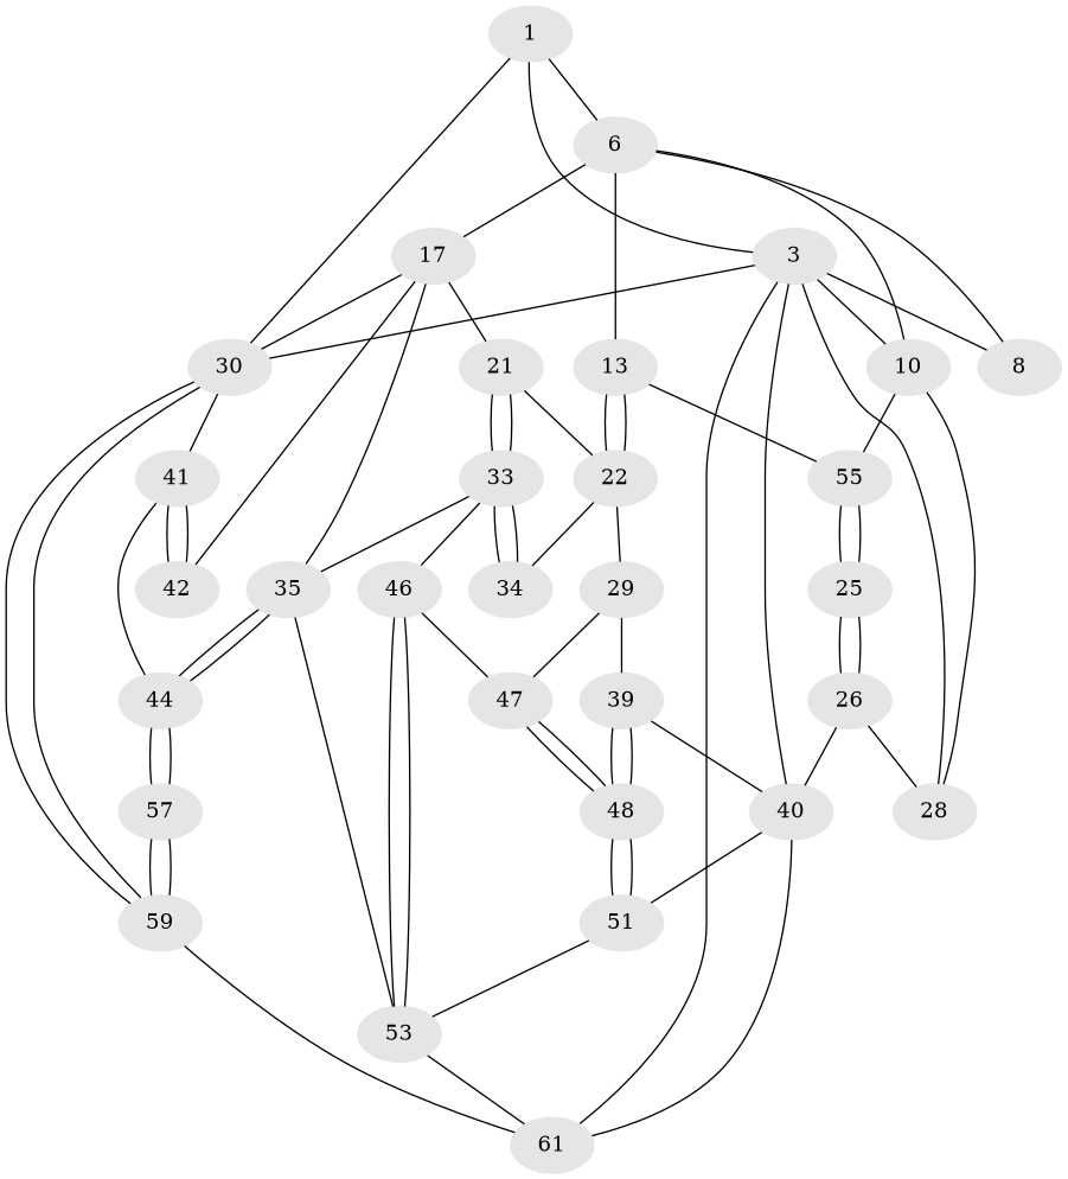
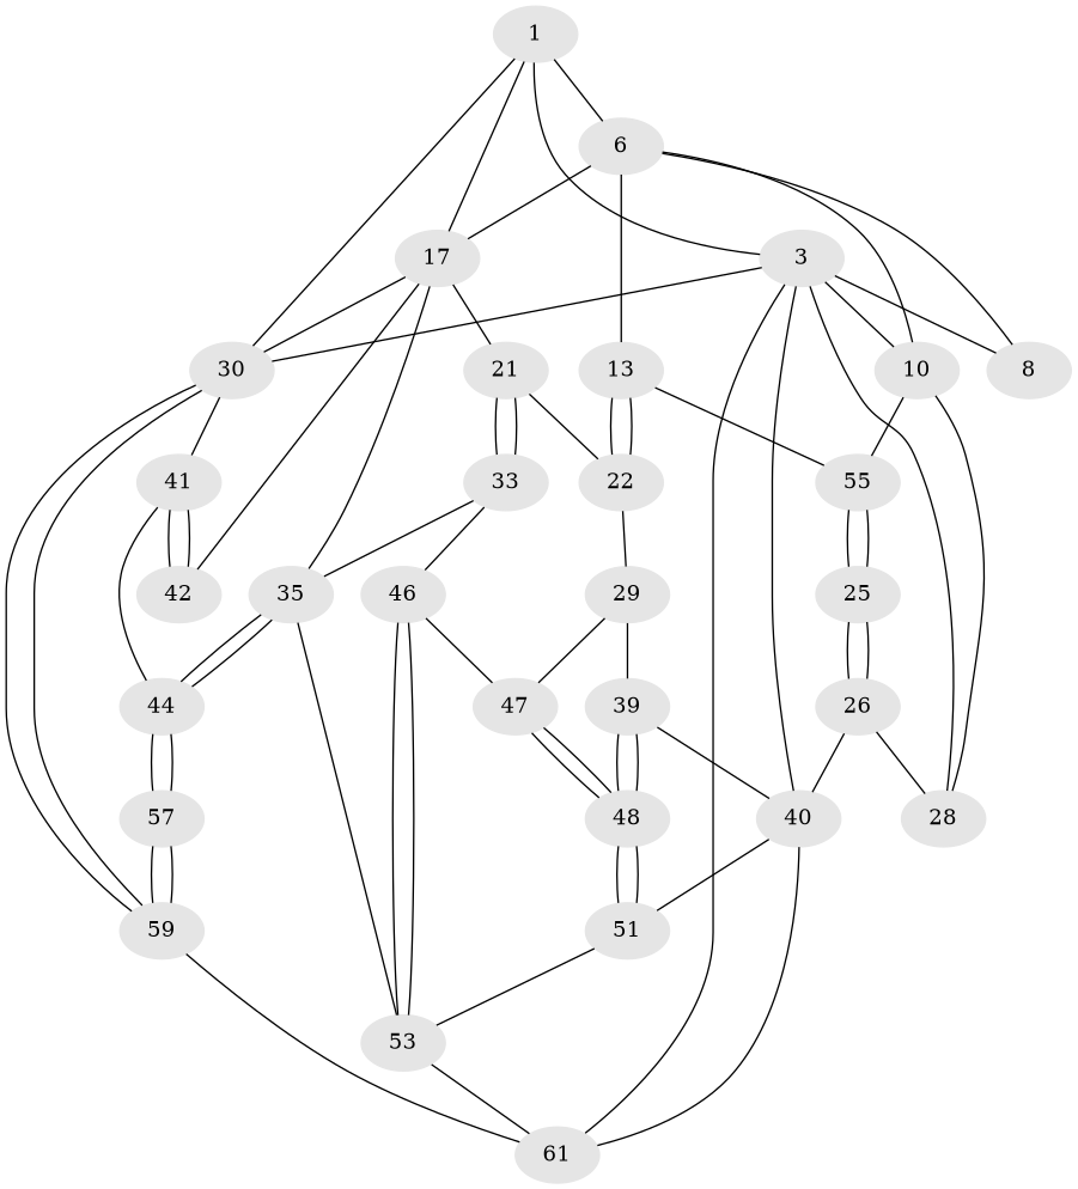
  graph {
    node [color=gray90 style=filled]
    1 [super="+5+2"]
    3 [super="+4+32+9"]
    6 [super="+7+12"]
    17 [super="+18"]
    30 [super="+31"]
    8
    10 [super="+11"]
    28
    40 [super="+49"]
    61 [super="+62"]
    13 [super="+14"]
    21
    35 [super="+36"]
    42
    41 [super="+43"]
    59
    n17 [label=55]
    51 [super="+55"]
    22 [super="+23"]
    25
    29 [super="+38"]
-   34
    26 [super="+27"]
    33 [super="+37"]
    44
    53 [super="+56+54"]
    46
    39
    47
    48
    57
    1 -- 3
    1 -- 6 [weight=2]
+   1 -- 17
    1 -- 30
    3 -- 30
    3 -- 8 [weight=2]
    3 -- 10
    3 -- 28
    3 -- 40
    3 -- 61
    6 -- 17
    6 -- 8
    6 -- 10
    6 -- 13
    17 -- 30
    17 -- 21
    17 -- 35
    17 -- 42
    30 -- 41
    30 -- 59
    30 -- 59
    10 -- 28
    10 -- n17
    40 -- 61
    40 -- 51 [weight=2]
    13 -- n17
    13 -- 22 [weight=2]
    13 -- 22
    21 -- 22
    21 -- 33
    21 -- 33
    35 -- 44
    35 -- 44
    35 -- 53
    41 -- 42 [weight=2]
    41 -- 42
    41 -- 44
    59 -- 61
    n17 -- 25
    n17 -- 25
    51 -- 53
    22 -- 29
-   22 -- 34
    25 -- 26
    25 -- 26
    29 -- 39
    29 -- 47
    26 -- 28
    26 -- 40 [weight=2]
    33 -- 35
-   33 -- 34
-   33 -- 34
    33 -- 46
    44 -- 57
    44 -- 57
    53 -- 61
    46 -- 53
    46 -- 53
    46 -- 47
    39 -- 40
    39 -- 48
    39 -- 48
    47 -- 48
    47 -- 48
    48 -- 51
    48 -- 51
    57 -- 59
    57 -- 59
  }
